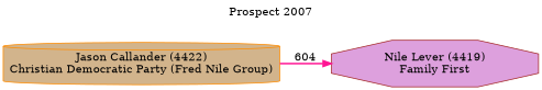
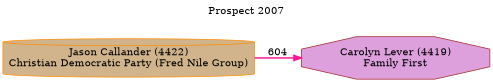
  digraph {
    label="Prospect 2007"
    labelloc=t
    mclimit=10
    rankdir=LR
    node [style=filled]
-   n1 [label="Nile Lever (4419)\nFamily First" shape=octagon fillcolor=plum color=brown]
+   n1 [label="Carolyn Lever (4419)\nFamily First" shape=octagon fillcolor=plum color=brown]
    n2 [label="Jason Callander (4422)\nChristian Democratic Party (Fred Nile Group)" shape=cylinder fillcolor=tan color=darkorange]
    n2 -> n1 [label=604 color=deeppink style=bold]
  }
